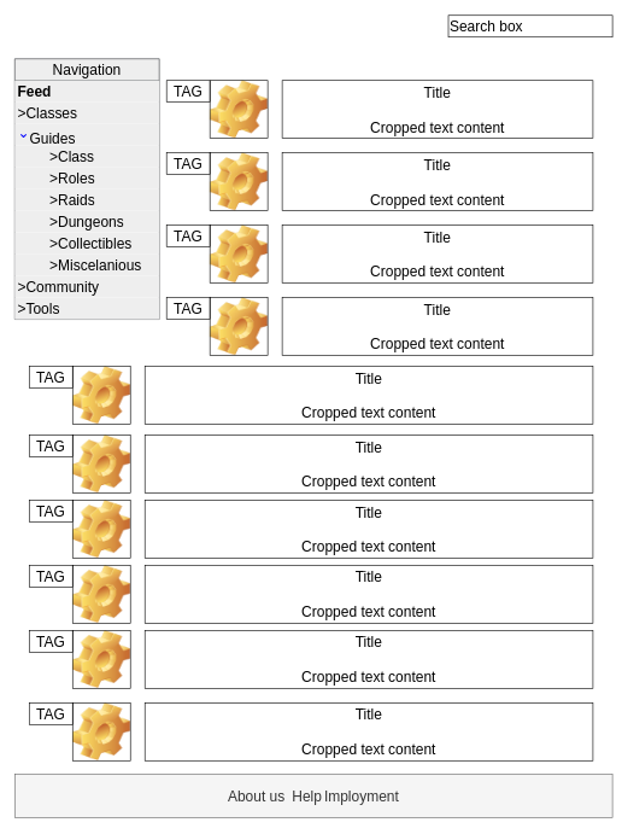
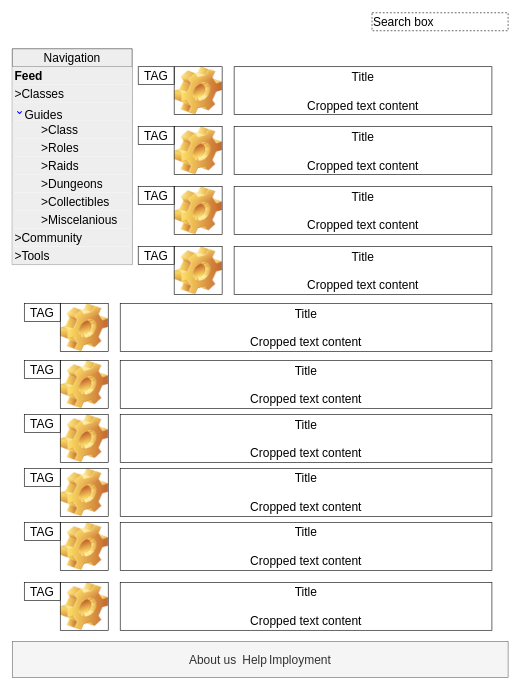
  <mxCell id="0" />
  <mxCell id="1" parent="0" />
  <mxCell id="2" value="" style="shape=image;html=1;verticalLabelPosition=bottom;verticalAlign=top;imageAspect=0;image=img/clipart/Gear_128x128.png;fontFamily=Helvetica;fontSize=20;fontColor=#000000;fillColor=none;gradientColor=none;" vertex="1" parent="1"><mxGeometry x="290" y="210" width="80" height="80" as="geometry" /></mxCell>
  <mxCell id="3" value="About us&lt;span style=&quot;white-space: pre; font-size: 20px;&quot;&gt;&#09;&lt;/span&gt;Help&lt;span style=&quot;white-space: pre; font-size: 20px;&quot;&gt;&#09;&lt;/span&gt;Imployment" style="rounded=0;whiteSpace=wrap;html=1;strokeColor=#666666;verticalAlign=middle;fillColor=#f5f5f5;fontColor=#333333;fontSize=20;" vertex="1" parent="1"><mxGeometry y="1069" width="827" height="60" as="geometry" x="20" /></mxCell>
  <mxCell id="4" value="Navigation" style="swimlane;fontStyle=0;childLayout=stackLayout;horizontal=1;startSize=30;horizontalStack=0;resizeParent=1;resizeParentMax=0;resizeLast=0;collapsible=1;marginBottom=0;whiteSpace=wrap;html=1;fillColor=#eeeeee;strokeColor=#36393d;fontSize=20;spacing=0;" vertex="1" parent="1"><mxGeometry y="80" width="200" height="360" as="geometry" x="20" /></mxCell>
  <mxCell id="5" value="&lt;b style=&quot;font-size: 20px;&quot;&gt;Feed&lt;/b&gt;" style="text;align=left;verticalAlign=middle;spacingLeft=4;spacingRight=4;overflow=hidden;points=[[0,0.5],[1,0.5]];portConstraint=eastwest;rotatable=0;whiteSpace=wrap;html=1;fillColor=#eeeeee;strokeColor=none;fontSize=20;spacing=0;" vertex="1" parent="4"><mxGeometry y="30" width="200" height="30" as="geometry" /></mxCell>
  <mxCell id="6" value="&lt;span style=&quot;font-size: 20px;&quot;&gt;&amp;gt;Classes&lt;/span&gt;" style="text;align=left;verticalAlign=middle;spacingLeft=4;spacingRight=4;overflow=hidden;points=[[0,0.5],[1,0.5]];portConstraint=eastwest;rotatable=0;whiteSpace=wrap;html=1;fontStyle=0;fillColor=#eeeeee;strokeColor=none;fontSize=20;spacing=0;" vertex="1" parent="4"><mxGeometry y="60" width="200" height="30" as="geometry" /></mxCell>
  <mxCell id="7" value="&lt;sup style=&quot;font-size: 20px;&quot;&gt;&lt;font color=&quot;#0000ff&quot; style=&quot;font-size: 20px;&quot;&gt;⌄&lt;/font&gt;&lt;/sup&gt;&lt;span style=&quot;font-size: 20px;&quot;&gt;Guides&lt;/span&gt;" style="text;align=left;verticalAlign=middle;spacingLeft=4;spacingRight=4;overflow=hidden;points=[[0,0.5],[1,0.5]];portConstraint=eastwest;rotatable=0;whiteSpace=wrap;html=1;fontStyle=0;horizontal=1;labelPosition=center;verticalLabelPosition=middle;fillColor=#eeeeee;strokeColor=none;fontSize=20;spacing=0;" vertex="1" parent="4"><mxGeometry y="90" width="200" height="30" as="geometry" /></mxCell>
  <mxCell id="8" value="&lt;span style=&quot;white-space: pre; font-size: 20px;&quot;&gt;&#09;&lt;/span&gt;&amp;gt;Class" style="text;align=left;verticalAlign=middle;spacingLeft=4;spacingRight=4;overflow=hidden;points=[[0,0.5],[1,0.5]];portConstraint=eastwest;rotatable=0;whiteSpace=wrap;html=1;fillColor=#eeeeee;strokeColor=none;fontSize=20;spacing=0;gradientColor=none;glass=0;rounded=0;" vertex="1" parent="4"><mxGeometry y="120" width="200" height="30" as="geometry" /></mxCell>
  <mxCell id="9" value="&lt;span style=&quot;white-space: pre; font-size: 20px;&quot;&gt;&#09;&lt;/span&gt;&amp;gt;Roles" style="text;align=left;verticalAlign=middle;spacingLeft=4;spacingRight=4;overflow=hidden;points=[[0,0.5],[1,0.5]];portConstraint=eastwest;rotatable=0;whiteSpace=wrap;html=1;fillColor=#eeeeee;strokeColor=none;fontSize=20;spacing=0;" vertex="1" parent="4"><mxGeometry y="150" width="200" height="30" as="geometry" /></mxCell>
  <mxCell id="10" value="&lt;span style=&quot;white-space: pre; font-size: 20px;&quot;&gt;&#09;&lt;/span&gt;&amp;gt;Raids" style="text;align=left;verticalAlign=middle;spacingLeft=4;spacingRight=4;overflow=hidden;points=[[0,0.5],[1,0.5]];portConstraint=eastwest;rotatable=0;whiteSpace=wrap;html=1;fillColor=#eeeeee;strokeColor=none;fontSize=20;spacing=0;" vertex="1" parent="4"><mxGeometry y="180" width="200" height="30" as="geometry" /></mxCell>
  <mxCell id="11" value="&lt;span style=&quot;white-space: pre; font-size: 20px;&quot;&gt;&#09;&lt;/span&gt;&amp;gt;Dungeons" style="text;align=left;verticalAlign=middle;spacingLeft=4;spacingRight=4;overflow=hidden;points=[[0,0.5],[1,0.5]];portConstraint=eastwest;rotatable=0;whiteSpace=wrap;html=1;fillColor=#eeeeee;strokeColor=none;fontSize=20;spacing=0;" vertex="1" parent="4"><mxGeometry y="210" width="200" height="30" as="geometry" /></mxCell>
  <mxCell id="12" value="&lt;span style=&quot;white-space: pre; font-size: 20px;&quot;&gt;&#09;&lt;/span&gt;&amp;gt;Collectibles" style="text;align=left;verticalAlign=middle;spacingLeft=4;spacingRight=4;overflow=hidden;points=[[0,0.5],[1,0.5]];portConstraint=eastwest;rotatable=0;whiteSpace=wrap;html=1;fillColor=#eeeeee;strokeColor=none;fontSize=20;spacing=0;" vertex="1" parent="4"><mxGeometry y="240" width="200" height="30" as="geometry" /></mxCell>
  <mxCell id="13" value="&lt;span style=&quot;white-space: pre; font-size: 20px;&quot;&gt;&#09;&lt;/span&gt;&amp;gt;Miscelanious" style="text;align=left;verticalAlign=middle;spacingLeft=4;spacingRight=4;overflow=hidden;points=[[0,0.5],[1,0.5]];portConstraint=eastwest;rotatable=0;whiteSpace=wrap;html=1;fillColor=#eeeeee;strokeColor=none;fontSize=20;spacing=0;" vertex="1" parent="4"><mxGeometry y="270" width="200" height="30" as="geometry" /></mxCell>
  <mxCell id="14" value="&amp;gt;Community" style="text;align=left;verticalAlign=middle;spacingLeft=4;spacingRight=4;overflow=hidden;points=[[0,0.5],[1,0.5]];portConstraint=eastwest;rotatable=0;whiteSpace=wrap;html=1;fillColor=#eeeeee;strokeColor=none;fontSize=20;spacing=0;" vertex="1" parent="4"><mxGeometry y="300" width="200" height="30" as="geometry" /></mxCell>
  <mxCell id="15" value="&amp;gt;Tools" style="text;align=left;verticalAlign=middle;spacingLeft=4;spacingRight=4;overflow=hidden;points=[[0,0.5],[1,0.5]];portConstraint=eastwest;rotatable=0;whiteSpace=wrap;html=1;fillColor=#eeeeee;strokeColor=none;fontSize=20;spacing=0;" vertex="1" parent="4"><mxGeometry y="330" width="200" height="30" as="geometry" /></mxCell>
  <mxCell id="16" value="" style="whiteSpace=wrap;html=1;aspect=fixed;fontFamily=Helvetica;fontSize=20;fontColor=#000000;fillColor=none;gradientColor=none;" vertex="1" parent="1"><mxGeometry x="290" y="210" width="80" height="80" as="geometry" /></mxCell>
  <mxCell id="17" value="TAG" style="rounded=0;whiteSpace=wrap;html=1;fontFamily=Helvetica;fontSize=20;fontColor=#000000;fillColor=none;gradientColor=none;" vertex="1" parent="1"><mxGeometry x="230" y="210" width="60" height="30" as="geometry" /></mxCell>
  <mxCell id="18" value="Title&lt;br&gt;&lt;br&gt;Cropped text content" style="rounded=0;whiteSpace=wrap;html=1;fontFamily=Helvetica;fontSize=20;fontColor=#000000;fillColor=none;gradientColor=none;" vertex="1" parent="1"><mxGeometry x="390" y="210" width="430" height="80" as="geometry" /></mxCell>
  <mxCell id="19" value="" style="shape=image;html=1;verticalLabelPosition=bottom;verticalAlign=top;imageAspect=0;image=img/clipart/Gear_128x128.png;fontFamily=Helvetica;fontSize=20;fontColor=#000000;fillColor=none;gradientColor=none;" vertex="1" parent="1"><mxGeometry x="290" y="310" width="80" height="80" as="geometry" /></mxCell>
  <mxCell id="20" value="" style="whiteSpace=wrap;html=1;aspect=fixed;fontFamily=Helvetica;fontSize=20;fontColor=#000000;fillColor=none;gradientColor=none;" vertex="1" parent="1"><mxGeometry x="290" y="310" width="80" height="80" as="geometry" /></mxCell>
  <mxCell id="21" value="TAG" style="rounded=0;whiteSpace=wrap;html=1;fontFamily=Helvetica;fontSize=20;fontColor=#000000;fillColor=none;gradientColor=none;" vertex="1" parent="1"><mxGeometry x="230" y="310" width="60" height="30" as="geometry" /></mxCell>
  <mxCell id="22" value="Title&lt;br&gt;&lt;br&gt;Cropped text content" style="rounded=0;whiteSpace=wrap;html=1;fontFamily=Helvetica;fontSize=20;fontColor=#000000;fillColor=none;gradientColor=none;" vertex="1" parent="1"><mxGeometry x="390" y="310" width="430" height="80" as="geometry" /></mxCell>
  <mxCell id="23" value="" style="shape=image;html=1;verticalLabelPosition=bottom;verticalAlign=top;imageAspect=0;image=img/clipart/Gear_128x128.png;fontFamily=Helvetica;fontSize=20;fontColor=#000000;fillColor=none;gradientColor=none;" vertex="1" parent="1"><mxGeometry x="290" y="410" width="80" height="80" as="geometry" /></mxCell>
  <mxCell id="24" value="" style="whiteSpace=wrap;html=1;aspect=fixed;fontFamily=Helvetica;fontSize=20;fontColor=#000000;fillColor=none;gradientColor=none;" vertex="1" parent="1"><mxGeometry x="290" y="410" width="80" height="80" as="geometry" /></mxCell>
  <mxCell id="25" value="TAG" style="rounded=0;whiteSpace=wrap;html=1;fontFamily=Helvetica;fontSize=20;fontColor=#000000;fillColor=none;gradientColor=none;" vertex="1" parent="1"><mxGeometry x="230" y="410" width="60" height="30" as="geometry" /></mxCell>
  <mxCell id="26" value="Title&lt;br&gt;&lt;br&gt;Cropped text content" style="rounded=0;whiteSpace=wrap;html=1;fontFamily=Helvetica;fontSize=20;fontColor=#000000;fillColor=none;gradientColor=none;" vertex="1" parent="1"><mxGeometry x="390" y="410" width="430" height="80" as="geometry" /></mxCell>
  <mxCell id="27" value="" style="shape=image;html=1;verticalLabelPosition=bottom;verticalAlign=top;imageAspect=0;image=img/clipart/Gear_128x128.png;fontFamily=Helvetica;fontSize=20;fontColor=#000000;fillColor=none;gradientColor=none;" vertex="1" parent="1"><mxGeometry x="100" y="505" width="80" height="80" as="geometry" /></mxCell>
  <mxCell id="28" value="" style="whiteSpace=wrap;html=1;aspect=fixed;fontFamily=Helvetica;fontSize=20;fontColor=#000000;fillColor=none;gradientColor=none;" vertex="1" parent="1"><mxGeometry x="100" y="505" width="80" height="80" as="geometry" /></mxCell>
  <mxCell id="29" value="TAG" style="rounded=0;whiteSpace=wrap;html=1;fontFamily=Helvetica;fontSize=20;fontColor=#000000;fillColor=none;gradientColor=none;" vertex="1" parent="1"><mxGeometry x="40" y="505" width="60" height="30" as="geometry" /></mxCell>
  <mxCell id="30" value="Title&lt;br&gt;&lt;br&gt;Cropped text content" style="rounded=0;whiteSpace=wrap;html=1;fontFamily=Helvetica;fontSize=20;fontColor=#000000;fillColor=none;gradientColor=none;" vertex="1" parent="1"><mxGeometry x="200" y="505" width="620" height="80" as="geometry" /></mxCell>
  <mxCell id="31" value="" style="shape=image;html=1;verticalLabelPosition=bottom;verticalAlign=top;imageAspect=0;image=img/clipart/Gear_128x128.png;fontFamily=Helvetica;fontSize=20;fontColor=#000000;fillColor=none;gradientColor=none;" vertex="1" parent="1"><mxGeometry x="100" y="600" width="80" height="80" as="geometry" /></mxCell>
  <mxCell id="32" value="" style="whiteSpace=wrap;html=1;aspect=fixed;fontFamily=Helvetica;fontSize=20;fontColor=#000000;fillColor=none;gradientColor=none;" vertex="1" parent="1"><mxGeometry x="100" y="600" width="80" height="80" as="geometry" /></mxCell>
  <mxCell id="33" value="TAG" style="rounded=0;whiteSpace=wrap;html=1;fontFamily=Helvetica;fontSize=20;fontColor=#000000;fillColor=none;gradientColor=none;" vertex="1" parent="1"><mxGeometry x="40" y="600" width="60" height="30" as="geometry" /></mxCell>
  <mxCell id="34" value="Title&lt;br&gt;&lt;br&gt;Cropped text content" style="rounded=0;whiteSpace=wrap;html=1;fontFamily=Helvetica;fontSize=20;fontColor=#000000;fillColor=none;gradientColor=none;" vertex="1" parent="1"><mxGeometry x="200" y="600" width="620" height="80" as="geometry" /></mxCell>
  <mxCell id="35" value="" style="shape=image;html=1;verticalLabelPosition=bottom;verticalAlign=top;imageAspect=0;image=img/clipart/Gear_128x128.png;fontFamily=Helvetica;fontSize=20;fontColor=#000000;fillColor=none;gradientColor=none;" vertex="1" parent="1"><mxGeometry x="100" y="690" width="80" height="80" as="geometry" /></mxCell>
  <mxCell id="36" value="" style="whiteSpace=wrap;html=1;aspect=fixed;fontFamily=Helvetica;fontSize=20;fontColor=#000000;fillColor=none;gradientColor=none;" vertex="1" parent="1"><mxGeometry x="100" y="690" width="80" height="80" as="geometry" /></mxCell>
  <mxCell id="37" value="TAG" style="rounded=0;whiteSpace=wrap;html=1;fontFamily=Helvetica;fontSize=20;fontColor=#000000;fillColor=none;gradientColor=none;" vertex="1" parent="1"><mxGeometry x="40" y="690" width="60" height="30" as="geometry" /></mxCell>
  <mxCell id="38" value="Title&lt;br&gt;&lt;br&gt;Cropped text content" style="rounded=0;whiteSpace=wrap;html=1;fontFamily=Helvetica;fontSize=20;fontColor=#000000;fillColor=none;gradientColor=none;" vertex="1" parent="1"><mxGeometry x="200" y="690" width="620" height="80" as="geometry" /></mxCell>
  <mxCell id="39" value="" style="shape=image;html=1;verticalLabelPosition=bottom;verticalAlign=top;imageAspect=0;image=img/clipart/Gear_128x128.png;fontFamily=Helvetica;fontSize=20;fontColor=#000000;fillColor=none;gradientColor=none;" vertex="1" parent="1"><mxGeometry x="100" y="780" width="80" height="80" as="geometry" /></mxCell>
  <mxCell id="40" value="" style="whiteSpace=wrap;html=1;aspect=fixed;fontFamily=Helvetica;fontSize=20;fontColor=#000000;fillColor=none;gradientColor=none;" vertex="1" parent="1"><mxGeometry x="100" y="780" width="80" height="80" as="geometry" /></mxCell>
  <mxCell id="41" value="TAG" style="rounded=0;whiteSpace=wrap;html=1;fontFamily=Helvetica;fontSize=20;fontColor=#000000;fillColor=none;gradientColor=none;" vertex="1" parent="1"><mxGeometry x="40" y="780" width="60" height="30" as="geometry" /></mxCell>
  <mxCell id="42" value="Title&lt;br&gt;&lt;br&gt;Cropped text content" style="rounded=0;whiteSpace=wrap;html=1;fontFamily=Helvetica;fontSize=20;fontColor=#000000;fillColor=none;gradientColor=none;" vertex="1" parent="1"><mxGeometry x="200" y="780" width="620" height="80" as="geometry" /></mxCell>
  <mxCell id="43" value="" style="shape=image;html=1;verticalLabelPosition=bottom;verticalAlign=top;imageAspect=0;image=img/clipart/Gear_128x128.png;fontFamily=Helvetica;fontSize=20;fontColor=#000000;fillColor=none;gradientColor=none;" vertex="1" parent="1"><mxGeometry x="100" y="870" width="80" height="80" as="geometry" /></mxCell>
  <mxCell id="44" value="" style="whiteSpace=wrap;html=1;aspect=fixed;fontFamily=Helvetica;fontSize=20;fontColor=#000000;fillColor=none;gradientColor=none;" vertex="1" parent="1"><mxGeometry x="100" y="870" width="80" height="80" as="geometry" /></mxCell>
  <mxCell id="45" value="TAG" style="rounded=0;whiteSpace=wrap;html=1;fontFamily=Helvetica;fontSize=20;fontColor=#000000;fillColor=none;gradientColor=none;" vertex="1" parent="1"><mxGeometry x="40" y="870" width="60" height="30" as="geometry" /></mxCell>
  <mxCell id="46" value="Title&lt;br&gt;&lt;br&gt;Cropped text content" style="rounded=0;whiteSpace=wrap;html=1;fontFamily=Helvetica;fontSize=20;fontColor=#000000;fillColor=none;gradientColor=none;" vertex="1" parent="1"><mxGeometry x="200" y="870" width="620" height="80" as="geometry" /></mxCell>
  <mxCell id="47" value="" style="shape=image;html=1;verticalLabelPosition=bottom;verticalAlign=top;imageAspect=0;image=img/clipart/Gear_128x128.png;fontFamily=Helvetica;fontSize=20;fontColor=#000000;fillColor=none;gradientColor=none;" vertex="1" parent="1"><mxGeometry x="100" y="970" width="80" height="80" as="geometry" /></mxCell>
  <mxCell id="48" value="" style="whiteSpace=wrap;html=1;aspect=fixed;fontFamily=Helvetica;fontSize=20;fontColor=#000000;fillColor=none;gradientColor=none;" vertex="1" parent="1"><mxGeometry x="100" y="970" width="80" height="80" as="geometry" /></mxCell>
  <mxCell id="49" value="TAG" style="rounded=0;whiteSpace=wrap;html=1;fontFamily=Helvetica;fontSize=20;fontColor=#000000;fillColor=none;gradientColor=none;" vertex="1" parent="1"><mxGeometry x="40" y="970" width="60" height="30" as="geometry" /></mxCell>
  <mxCell id="50" value="Title&lt;br&gt;&lt;br&gt;Cropped text content" style="rounded=0;whiteSpace=wrap;html=1;fontFamily=Helvetica;fontSize=20;fontColor=#000000;fillColor=none;gradientColor=none;" vertex="1" parent="1"><mxGeometry x="200" y="970" width="620" height="80" as="geometry" /></mxCell>
- <mxCell id="51" value="Search box" style="rounded=0;whiteSpace=wrap;html=1;fontFamily=Helvetica;fontSize=20;fontColor=#000000;fillColor=none;gradientColor=none;align=left;" vertex="1" parent="1"><mxGeometry x="620" y="20" width="227" height="30" as="geometry" /></mxCell>
+ <mxCell id="51" value="Search box" style="rounded=0;whiteSpace=wrap;html=1;fontFamily=Helvetica;fontSize=20;fontColor=#000000;fillColor=none;gradientColor=none;align=left;dashed=1;" vertex="1" parent="1"><mxGeometry x="620" y="20" width="227" height="30" as="geometry" /></mxCell>
  <mxCell id="52" value="" style="shape=image;html=1;verticalLabelPosition=bottom;verticalAlign=top;imageAspect=0;image=img/clipart/Gear_128x128.png;fontFamily=Helvetica;fontSize=20;fontColor=#000000;fillColor=none;gradientColor=none;" vertex="1" parent="1"><mxGeometry x="290" y="110" width="80" height="80" as="geometry" /></mxCell>
  <mxCell id="53" value="" style="whiteSpace=wrap;html=1;aspect=fixed;fontFamily=Helvetica;fontSize=20;fontColor=#000000;fillColor=none;gradientColor=none;" vertex="1" parent="1"><mxGeometry x="290" y="110" width="80" height="80" as="geometry" /></mxCell>
  <mxCell id="54" value="TAG" style="rounded=0;whiteSpace=wrap;html=1;fontFamily=Helvetica;fontSize=20;fontColor=#000000;fillColor=none;gradientColor=none;" vertex="1" parent="1"><mxGeometry x="230" y="110" width="60" height="30" as="geometry" /></mxCell>
  <mxCell id="55" value="Title&lt;br&gt;&lt;br&gt;Cropped text content" style="rounded=0;whiteSpace=wrap;html=1;fontFamily=Helvetica;fontSize=20;fontColor=#000000;fillColor=none;gradientColor=none;" vertex="1" parent="1"><mxGeometry x="390" y="110" width="430" height="80" as="geometry" /></mxCell>
